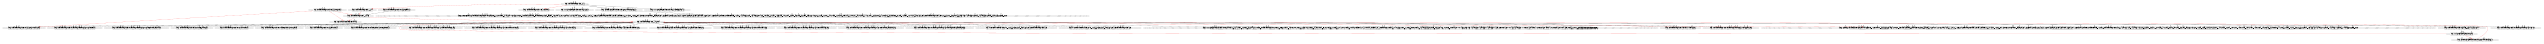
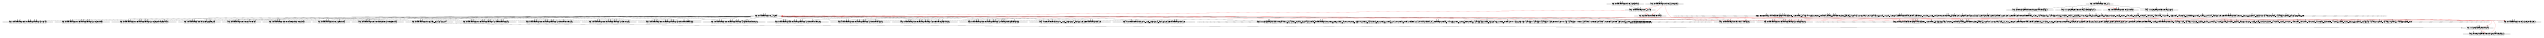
  strict digraph {
    "http://mobile.fandango.com/res/js/googleloc.js"
    "http://mobile.fandango.com/---20:405"
    "http://mobile.fandango.com/---406:end"
    "http://mps.nbcuni.com/fetch/ext/load.js"
    "http://mobile.fandango.com/res/fandango/fandango/480/_sp.css"
    "http://mobile.fandango.com/res/fandango/fandango/320/style_site.css"
    "http://mobile.fandango.com/res/fandango/fandango/320/style_AndroidGiftCard.css"
    "http://mobile.fandango.com/res/css/image-gallery.css"
    "http://mobile.fandango.com/res/css/carousel.css"
    "http://mobile.fandango.com/res/onlineopinionV5/oo_style.css"
    "http://mobile.fandango.com/res/js/jquery.touchwipe.js"
    "http://mobile.fandango.com/res/js/gears_init.js"
    "http://mobile.fandango.com/res/onlineopinionV5/oo_engine.min.js"
    "http://mobile.fandango.com/_spjs?key=spjs1428425182077"
    "http://mobile.fandango.com/res/fandango/fandango/480/header_fandango.png"
    "http://mobile.fandango.com/res/fandango/fandango/480/menu_tab_movies.png"
    "http://mobile.fandango.com/res/fandango/fandango/480/chevron.png"
    "http://mobile.fandango.com/res/fandango/fandango/480/menu_tab_theaters.png"
    "http://mobile.fandango.com/res/fandango/fandango/480/giftcardicon_home.png"
    "http://mobile.fandango.com/res/fandango/fandango/480/menu_tab_videos.png"
    "http://mobile.fandango.com/res/fandango/fandango/480/menu_tab_blog.png"
    "http://mobile.fandango.com/res/fandango/fandango/480/menu_tab_my_account.png"
    "http://mobile.fandango.com/res/fandango/fandango/480/fandango_new_gift_image.png"
    "http://b.scorecardresearch.com/p?c1=2&c2=6035083&c4=http%3A%2F%2Fmobile.fandango.com%2F"
    "http://b.scorecardresearch.com/p2?c1=2&c2=6035083&c4=http%3A%2F%2Fmobile.fandango.com%2F"
    "http://www.google-analytics.com/__utm.gif?utmwv=5.6.4&utms=2&utmn=1368079672&utmhn=mobile.fandango.com&utmcs=UTF-8&utmsr=1920x1200&utmvp=1855x1076&utmsc=24-bit&utmul=en-us&utmje=1&utmfl=18.0%20r0&utmdt=Movie%20Tickets%20-%20Movie%20Times%20-%20Fandango&utmhid=704108856&utmr=-&utmp=home&utmht=1434905334532&utmac=UA-26804066-1&utmcc=__utma%3D77011465.660551755.1434905330.1434905330.1434905330.1%3B%2B__utmz%3D77011465.1434905330.1.1.utmcsr%3D(direct)%7Cutmccn%3D(direct)%7Cutmcmd%3D(none)%3B&utmjid=&utmu=qACAAAAAAAAAAAAAAAAAAAAE~"
    n27 [label="http://mobile.fandango.com/res/utmwv/overlay.png"]
    "http://mobile.fandango.com/res/fandango/fandango/320/mag_glass.png"
    "http://pubads.g.doubleclick.net/gampad/ads?gdfp_req=1&correlator=3815862562349564&output=json_html&callback=callbackProxy&impl=fif&eid=108809021%2C108809034&sfv=1-0-2&iu=%2F2620%2Ffandango_mobile%2Fweb%2Fhome&sz=1x1&ists=1&scp=pos%3D_oop&cust_params=fullpage%3D%26pageid%3DX452222842232%26cont%3Dpage%26sect%3Dhome%26pm%3D1%26excl_cat%3Dhome&cookie_enabled=1&cdm=mobile.fandango.com&lmt=1434905611&dt=1434905611732&cc=68&frm=23&biw=1800&bih=472&oid=3&adx=900&ady=56&adk=2952862175&gut=v2&ifi=2&ifk=2201527083&u_tz=-240&u_his=2&u_h=1200&u_w=1920&u_ah=1200&u_aw=1920&u_cd=24&u_nplug=5&u_nmime=44&u_sd=1&flash=0&vrg=58&vrp=58&ga_vid=1254658452.1434905611&ga_sid=1434905611&ga_hid=1194095360&ga_fc=true"
    "http://partner.googleadservices.com/gpt/pubads_impl_63.js"
    "https://securepubads.g.doubleclick.net/gampad/ads?gdfp_req=1&correlator=3740851977060352&output=json_html&callback=callbackProxy&impl=fif&eid=108809048%2C108809031%2C108809045&sc=0&sfv=1-0-2&iu=%2F2620%2Ffandango_mobile%2Fweb%2Fhome&sz=1x1&ists=1&scp=pos%3D_oop&cust_params=fullpage%3D%26pageid%3DX452222842232%26cont%3Dpage%26sect%3Dhome%26pm%3D1%26excl_cat%3Dhome&cookie_enabled=1&lmt=1434905332&dt=1434905332004&cc=100&frm=20&biw=1855&bih=1076&oid=3&adx=928&ady=56&adk=2952862175&gut=v2&ifi=2&u_tz=-240&u_his=2&u_java=true&u_h=1200&u_w=1920&u_ah=1176&u_aw=1855&u_cd=24&u_nplug=6&u_nmime=8&u_sd=1&flash=18.0.0&url=http%3A%2F%2Fmobile.fandango.com%2F&vrg=63&vrp=63&ga_vid=660551755.1434905330&ga_sid=1434905330&ga_hid=329728438&ga_fc=true"
    "http://www.google-analytics.com/ga.js"
    "http://partner.googleadservices.com/gpt/pubads_impl_58.js"
    "http://mobile.fandango.com/---0:5"
    "http://www.googletagservices.com/tag/js/check_359604.js"
-   "http://mobile.fandango.com/---6:19"
    "http://mobile.fandango.com//res/js/s_code.js"
    "http://www.googletagservices.com/tag/js/gpt.js"
    "http://mobile.fandango.com/res/js/jquery.min.js"
    "http://mobile.fandango.com/res/js/googleloc.js" -> "http://mobile.fandango.com/---20:405"
    "http://mobile.fandango.com/---20:405" -> "http://mobile.fandango.com/---406:end" [color=red]
    "http://mobile.fandango.com/---20:405" -> "http://mps.nbcuni.com/fetch/ext/load.js" [color=red]
    "http://mobile.fandango.com/---406:end" -> "http://mobile.fandango.com/res/fandango/fandango/480/_sp.css"
    "http://mobile.fandango.com/---406:end" -> "http://mobile.fandango.com/res/fandango/fandango/320/style_site.css"
    "http://mobile.fandango.com/---406:end" -> "http://mobile.fandango.com/res/fandango/fandango/320/style_AndroidGiftCard.css"
    "http://mobile.fandango.com/---406:end" -> "http://mobile.fandango.com/res/css/image-gallery.css"
    "http://mobile.fandango.com/---406:end" -> "http://mobile.fandango.com/res/css/carousel.css"
    "http://mobile.fandango.com/---406:end" -> "http://mobile.fandango.com/res/onlineopinionV5/oo_style.css"
    "http://mobile.fandango.com/---406:end" -> "http://mobile.fandango.com/res/js/jquery.touchwipe.js"
    "http://mobile.fandango.com/---406:end" -> "http://mobile.fandango.com/res/js/gears_init.js"
    "http://mobile.fandango.com/---406:end" -> "http://mobile.fandango.com/res/onlineopinionV5/oo_engine.min.js"
    "http://mobile.fandango.com/---406:end" -> "http://mobile.fandango.com/_spjs?key=spjs1428425182077"
    "http://mobile.fandango.com/---406:end" -> "http://mobile.fandango.com/res/fandango/fandango/480/header_fandango.png"
    "http://mobile.fandango.com/---406:end" -> "http://mobile.fandango.com/res/fandango/fandango/480/menu_tab_movies.png"
    "http://mobile.fandango.com/---406:end" -> "http://mobile.fandango.com/res/fandango/fandango/480/chevron.png"
    "http://mobile.fandango.com/---406:end" -> "http://mobile.fandango.com/res/fandango/fandango/480/menu_tab_theaters.png"
    "http://mobile.fandango.com/---406:end" -> "http://mobile.fandango.com/res/fandango/fandango/480/giftcardicon_home.png"
    "http://mobile.fandango.com/---406:end" -> "http://mobile.fandango.com/res/fandango/fandango/480/menu_tab_videos.png"
    "http://mobile.fandango.com/---406:end" -> "http://mobile.fandango.com/res/fandango/fandango/480/menu_tab_blog.png"
    "http://mobile.fandango.com/---406:end" -> "http://mobile.fandango.com/res/fandango/fandango/480/menu_tab_my_account.png"
    "http://mobile.fandango.com/---406:end" -> "http://mobile.fandango.com/res/fandango/fandango/480/fandango_new_gift_image.png"
    "http://mobile.fandango.com/---406:end" -> "http://b.scorecardresearch.com/p?c1=2&c2=6035083&c4=http%3A%2F%2Fmobile.fandango.com%2F"
    "http://mobile.fandango.com/---406:end" -> "http://b.scorecardresearch.com/p2?c1=2&c2=6035083&c4=http%3A%2F%2Fmobile.fandango.com%2F"
    "http://mobile.fandango.com/---406:end" -> "http://www.google-analytics.com/__utm.gif?utmwv=5.6.4&utms=2&utmn=1368079672&utmhn=mobile.fandango.com&utmcs=UTF-8&utmsr=1920x1200&utmvp=1855x1076&utmsc=24-bit&utmul=en-us&utmje=1&utmfl=18.0%20r0&utmdt=Movie%20Tickets%20-%20Movie%20Times%20-%20Fandango&utmhid=704108856&utmr=-&utmp=home&utmht=1434905334532&utmac=UA-26804066-1&utmcc=__utma%3D77011465.660551755.1434905330.1434905330.1434905330.1%3B%2B__utmz%3D77011465.1434905330.1.1.utmcsr%3D(direct)%7Cutmccn%3D(direct)%7Cutmcmd%3D(none)%3B&utmjid=&utmu=qACAAAAAAAAAAAAAAAAAAAAE~"
    "http://mobile.fandango.com/---406:end" -> n27
    "http://mobile.fandango.com/---406:end" -> "http://mobile.fandango.com/res/fandango/fandango/320/mag_glass.png"
    "http://mobile.fandango.com/---406:end" -> "http://pubads.g.doubleclick.net/gampad/ads?gdfp_req=1&correlator=3815862562349564&output=json_html&callback=callbackProxy&impl=fif&eid=108809021%2C108809034&sfv=1-0-2&iu=%2F2620%2Ffandango_mobile%2Fweb%2Fhome&sz=1x1&ists=1&scp=pos%3D_oop&cust_params=fullpage%3D%26pageid%3DX452222842232%26cont%3Dpage%26sect%3Dhome%26pm%3D1%26excl_cat%3Dhome&cookie_enabled=1&cdm=mobile.fandango.com&lmt=1434905611&dt=1434905611732&cc=68&frm=23&biw=1800&bih=472&oid=3&adx=900&ady=56&adk=2952862175&gut=v2&ifi=2&ifk=2201527083&u_tz=-240&u_his=2&u_h=1200&u_w=1920&u_ah=1200&u_aw=1920&u_cd=24&u_nplug=5&u_nmime=44&u_sd=1&flash=0&vrg=58&vrp=58&ga_vid=1254658452.1434905611&ga_sid=1434905611&ga_hid=1194095360&ga_fc=true" [color=red]
    "http://mobile.fandango.com/_spjs?key=spjs1428425182077" -> "http://www.google-analytics.com/ga.js"
    "http://partner.googleadservices.com/gpt/pubads_impl_63.js" -> "https://securepubads.g.doubleclick.net/gampad/ads?gdfp_req=1&correlator=3740851977060352&output=json_html&callback=callbackProxy&impl=fif&eid=108809048%2C108809031%2C108809045&sc=0&sfv=1-0-2&iu=%2F2620%2Ffandango_mobile%2Fweb%2Fhome&sz=1x1&ists=1&scp=pos%3D_oop&cust_params=fullpage%3D%26pageid%3DX452222842232%26cont%3Dpage%26sect%3Dhome%26pm%3D1%26excl_cat%3Dhome&cookie_enabled=1&lmt=1434905332&dt=1434905332004&cc=100&frm=20&biw=1855&bih=1076&oid=3&adx=928&ady=56&adk=2952862175&gut=v2&ifi=2&u_tz=-240&u_his=2&u_java=true&u_h=1200&u_w=1920&u_ah=1176&u_aw=1855&u_cd=24&u_nplug=6&u_nmime=8&u_sd=1&flash=18.0.0&url=http%3A%2F%2Fmobile.fandango.com%2F&vrg=63&vrp=63&ga_vid=660551755.1434905330&ga_sid=1434905330&ga_hid=329728438&ga_fc=true"
    "http://www.google-analytics.com/ga.js" -> "http://mobile.fandango.com/---406:end" [color=red]
    "http://www.google-analytics.com/ga.js" -> "http://partner.googleadservices.com/gpt/pubads_impl_58.js" [color=red]
    "http://partner.googleadservices.com/gpt/pubads_impl_58.js" -> "http://mobile.fandango.com/---406:end" [color=red]
    "http://mobile.fandango.com/---0:5" -> "http://partner.googleadservices.com/gpt/pubads_impl_63.js"
    "http://mobile.fandango.com/---0:5" -> "http://www.googletagservices.com/tag/js/check_359604.js"
-   "http://mobile.fandango.com/---0:5" -> "http://mobile.fandango.com/---6:19" [color=red]
    "http://mobile.fandango.com/---0:5" -> "http://mobile.fandango.com//res/js/s_code.js" [color=red]
    "http://mobile.fandango.com/---0:5" -> "http://www.googletagservices.com/tag/js/gpt.js"
-   "http://mobile.fandango.com/---6:19" -> "http://mobile.fandango.com/---20:405" [color=red]
    "http://mobile.fandango.com/res/js/jquery.min.js" -> "http://mobile.fandango.com/---20:405" [color=red]
    "http://mobile.fandango.com/res/js/jquery.min.js" -> "http://mps.nbcuni.com/fetch/ext/load.js" [color=red]
    "http://mobile.fandango.com/res/js/jquery.min.js" -> "http://mobile.fandango.com/res/js/jquery.touchwipe.js" [color=red]
  }
